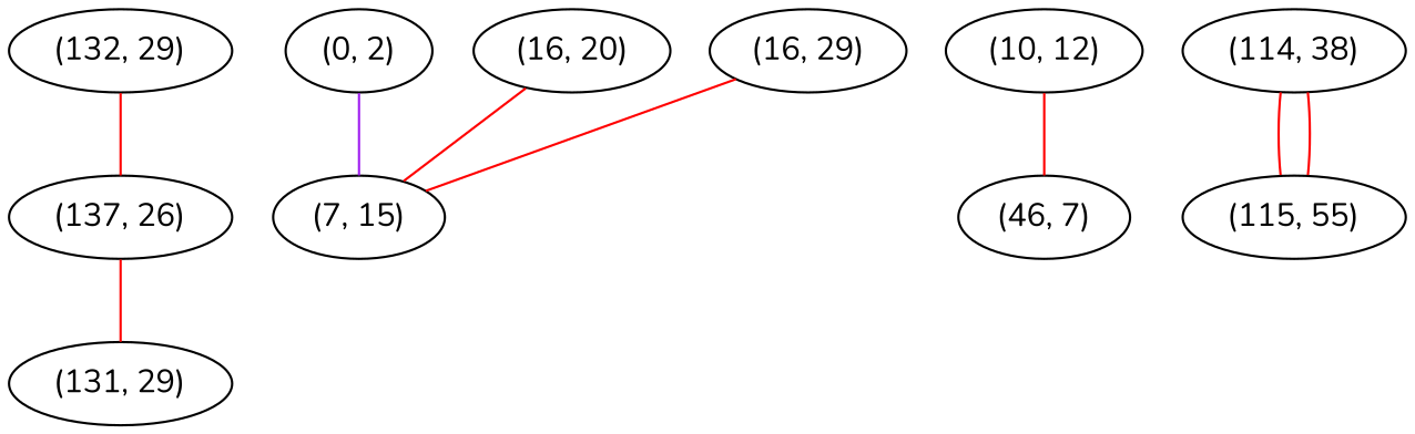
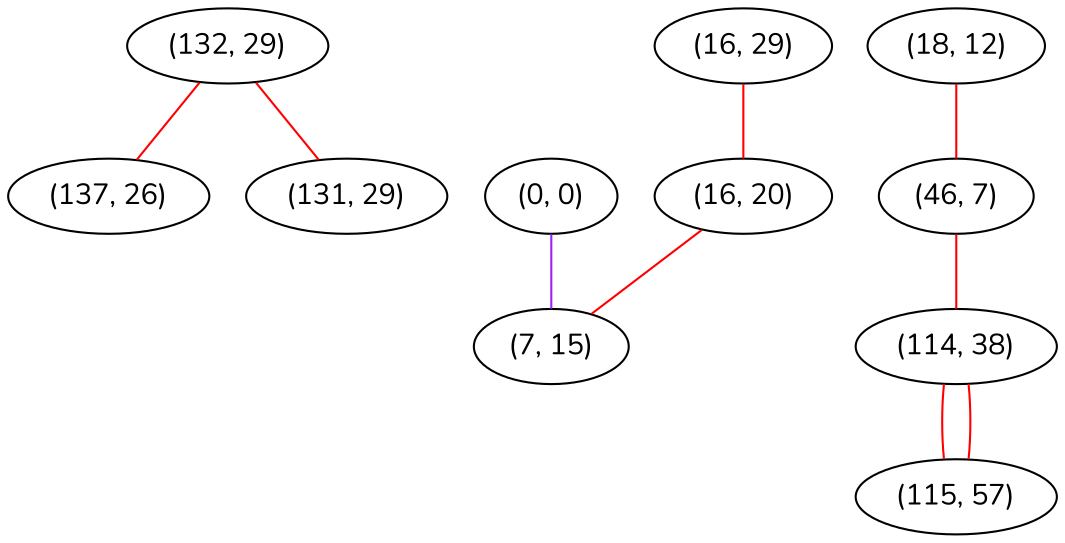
  graph {
    fontname=Nunito
    node [fontname=Nunito]
    edge [color=red fontname=Nunito weight=1]
    "(132, 29)"
    "(137, 26)"
    "(131, 29)"
-   "(0, 0)" [label="(0, 2)"]
+   "(0, 0)"
    "(7, 15)"
-   "(18, 12)" [label="(10, 12)"]
+   "(18, 12)"
    "(46, 7)"
    n8 [label="(114, 38)"]
    "(16, 20)"
    "(16, 29)"
-   "(115, 57)" [label="(115, 55)"]
+   "(115, 57)"
    "(132, 29)" -- "(137, 26)"
-   "(137, 26)" -- "(131, 29)"
+   "(132, 29)" -- "(131, 29)"
    "(0, 0)" -- "(7, 15)" [color=purple weight=4]
    "(18, 12)" -- "(46, 7)"
+   "(46, 7)" -- n8
    n8 -- "(115, 57)"
    n8 -- "(115, 57)"
    "(16, 20)" -- "(7, 15)"
-   "(16, 29)" -- "(7, 15)"
+   "(16, 29)" -- "(16, 20)"
  }
